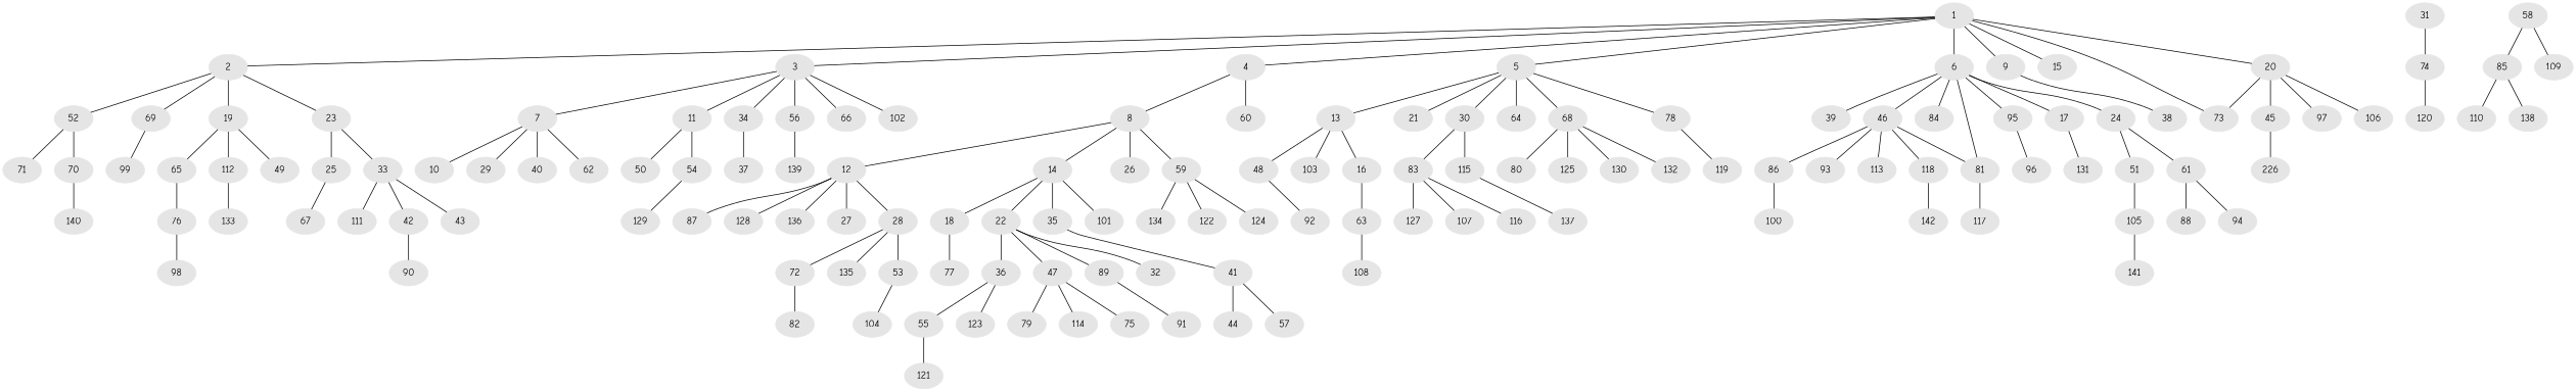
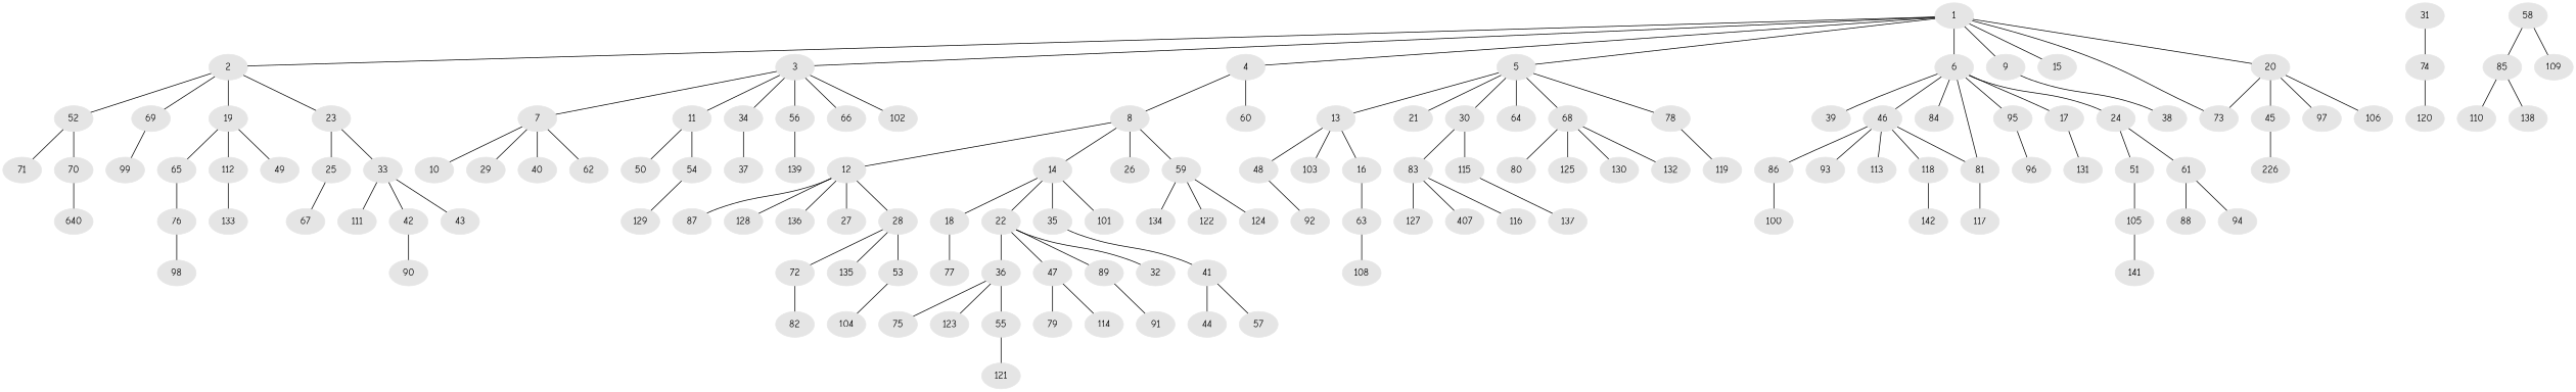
  graph {
    fontname="Comic Neue"
    node [color=gray90 fontname="Comic Neue" style=filled]
    edge [fontname="Comic Neue"]
    1
    2
    3
    4
    5
    6
    9
    15
    20
    73
    19
    23
    52
    69
    7
    11
    34
    56
    66
    102
    8
    60
    13
    21
    30
    64
    68
    78
    17
    24
    39
    46
    84
    95
    81
    38
    45
    97
    106
    49
    65
    112
    25
    33
    70
    71
    99
    10
    29
    40
    62
    50
    54
    37
    139
    12
    14
    26
    59
    16
    48
    103
    83
    115
    80
    125
    130
    132
    119
    131
    51
    61
    31
    74
    86
    93
    113
    118
    96
    27
    28
    87
    128
    136
    18
    22
    35
    101
    122
    124
    134
    129
    53
    72
    135
    63
    92
    77
    32
    36
    47
    89
    41
    108
    76
    133
    n107 [label=226]
    58
    85
    109
    55
    75
    123
    79
    114
    91
    67
    42
    43
    111
    105
    88
    94
    104
    82
-   107
+   107 [label=407]
    116
    127
    137
    120
    90
    44
    57
    121
    117
    100
    142
    141
-   140
+   140 [label=640]
    110
    138
    98
    1 -- 2
    1 -- 3
    1 -- 4
    1 -- 5
    1 -- 6
    1 -- 9
    1 -- 15
    1 -- 20
    1 -- 73
    2 -- 19
    2 -- 23
    2 -- 52
    2 -- 69
    3 -- 7
    3 -- 11
    3 -- 34
    3 -- 56
    3 -- 66
    3 -- 102
    4 -- 8
    4 -- 60
    5 -- 13
    5 -- 21
    5 -- 30
    5 -- 64
    5 -- 68
    5 -- 78
    6 -- 17
    6 -- 24
    6 -- 39
    6 -- 46
    6 -- 84
    6 -- 95
    6 -- 81
    9 -- 38
    20 -- 73
    20 -- 45
    20 -- 97
    20 -- 106
    19 -- 49
    19 -- 65
    19 -- 112
    23 -- 25
    23 -- 33
    52 -- 70
    52 -- 71
    69 -- 99
    7 -- 10
    7 -- 29
    7 -- 40
    7 -- 62
    11 -- 50
    11 -- 54
    34 -- 37
    56 -- 139
    8 -- 12
    8 -- 14
    8 -- 26
    8 -- 59
    13 -- 16
    13 -- 48
    13 -- 103
    30 -- 83
    30 -- 115
    68 -- 80
    68 -- 125
    68 -- 130
    68 -- 132
    78 -- 119
    17 -- 131
    24 -- 51
    24 -- 61
    46 -- 81
    46 -- 86
    46 -- 93
    46 -- 113
    46 -- 118
    95 -- 96
    81 -- 117
    45 -- n107
    65 -- 76
    112 -- 133
    25 -- 67
    33 -- 42
    33 -- 43
    33 -- 111
    70 -- 140
    54 -- 129
    12 -- 27
    12 -- 28
    12 -- 87
    12 -- 128
    12 -- 136
    14 -- 18
    14 -- 22
    14 -- 35
    14 -- 101
    59 -- 122
    59 -- 124
    59 -- 134
    16 -- 63
    48 -- 92
    83 -- 107
    83 -- 116
    83 -- 127
    115 -- 137
    51 -- 105
    61 -- 88
    61 -- 94
    31 -- 74
    74 -- 120
    86 -- 100
    118 -- 142
    28 -- 53
    28 -- 72
    28 -- 135
    18 -- 77
    22 -- 32
    22 -- 36
    22 -- 47
    22 -- 89
    35 -- 41
    53 -- 104
    72 -- 82
    63 -- 108
    36 -- 55
-   47 -- 75
+   36 -- 75
    36 -- 123
    47 -- 79
    47 -- 114
    89 -- 91
    41 -- 44
    41 -- 57
    76 -- 98
    58 -- 85
    58 -- 109
    85 -- 110
    85 -- 138
    55 -- 121
    42 -- 90
    105 -- 141
  }
